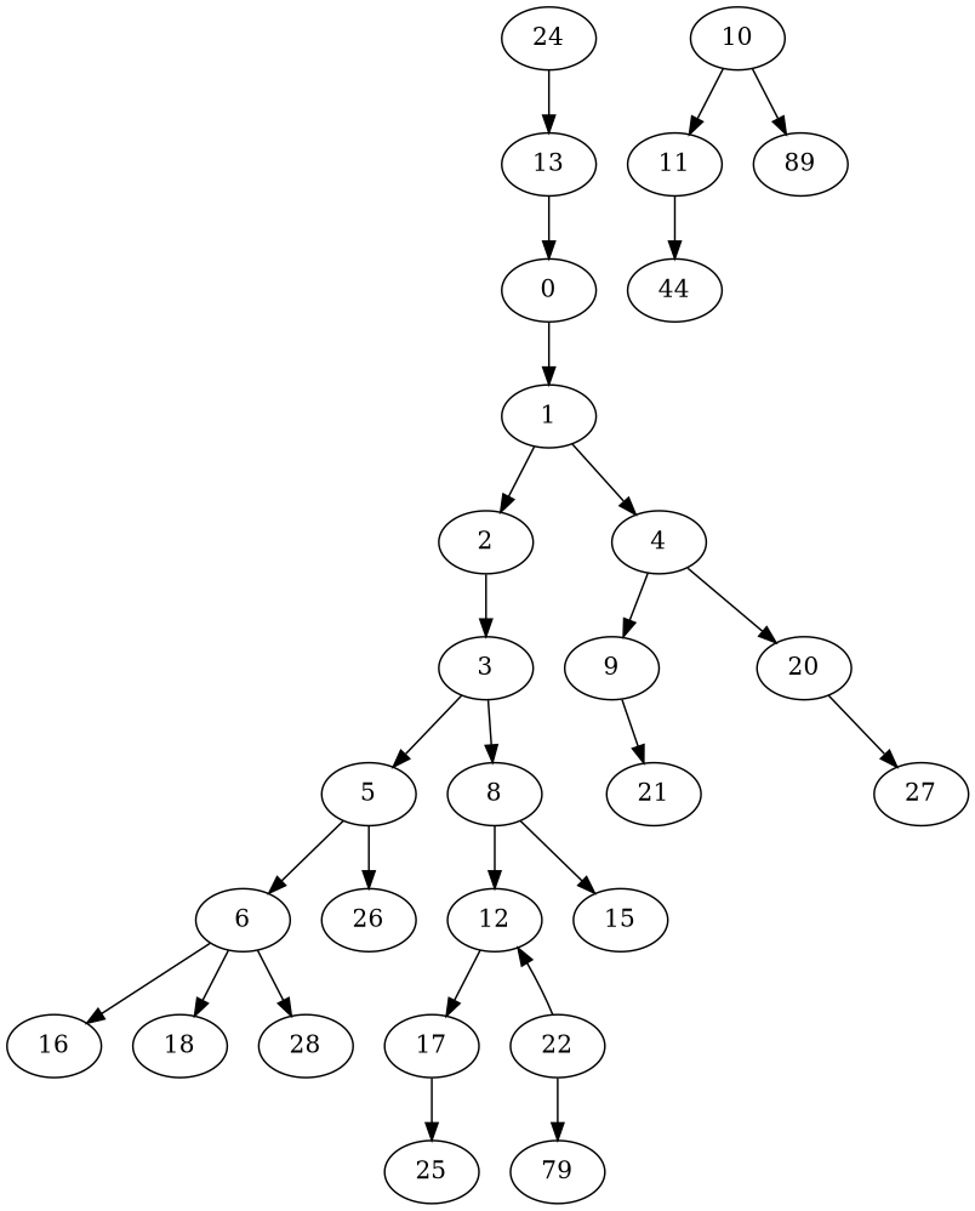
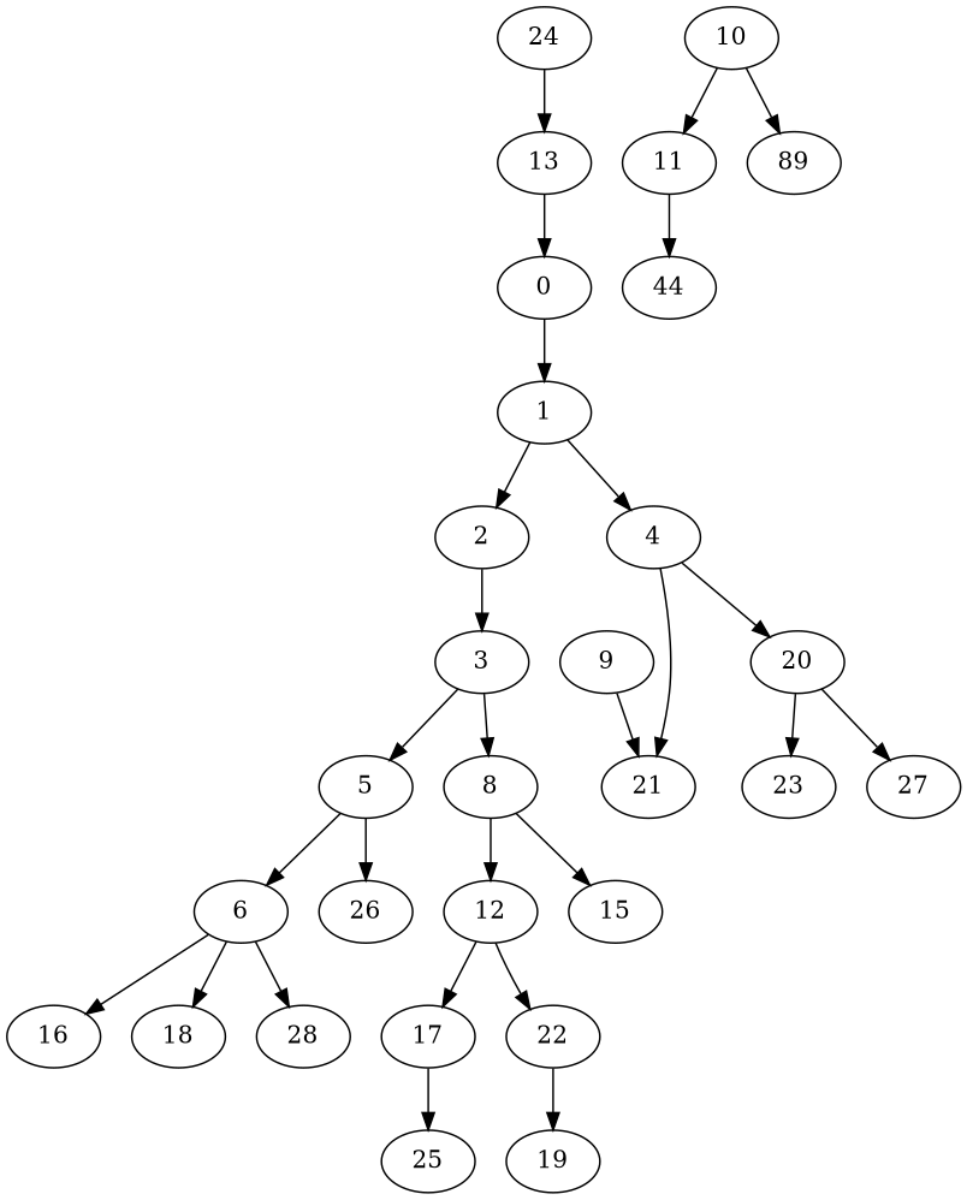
  digraph {
    n1 [label=0]
    n2 [label=1]
    n3 [label=2]
    n4 [label=4]
    n5 [label=3]
    n6 [label=9]
    n7 [label=20]
    n8 [label=5]
    n9 [label=8]
    n10 [label=6]
    n11 [label=26]
    n12 [label=12]
    n13 [label=15]
    n14 [label=21]
+   n15 [label=23]
    n16 [label=27]
    n17 [label=16]
    n18 [label=18]
    n19 [label=28]
    n20 [label=10]
    n21 [label=11]
    n22 [label=89]
    n23 [label=17]
    n24 [label=22]
    n25 [label=44]
    n26 [label=25]
-   n27 [label=79]
+   n27 [label=19]
    n28 [label=13]
    n29 [label=24]
    n1 -> n2
    n2 -> n3
    n2 -> n4
    n3 -> n5
-   n4 -> n6
+   n4 -> n14
    n4 -> n7
    n5 -> n8
    n5 -> n9
    n6 -> n14
+   n7 -> n15
    n7 -> n16
    n8 -> n10
    n8 -> n11
    n9 -> n12
    n9 -> n13
    n10 -> n17
    n10 -> n18
    n10 -> n19
    n12 -> n23
-   n24 -> n12
+   n12 -> n24
    n20 -> n21
    n20 -> n22
    n21 -> n25
    n23 -> n26
    n24 -> n27
    n28 -> n1
    n29 -> n28
  }
